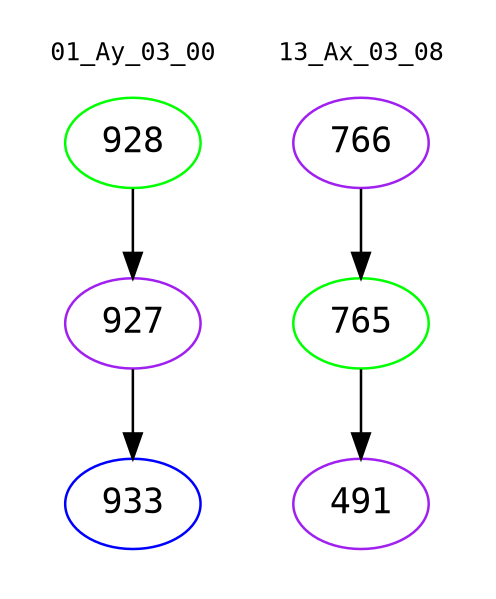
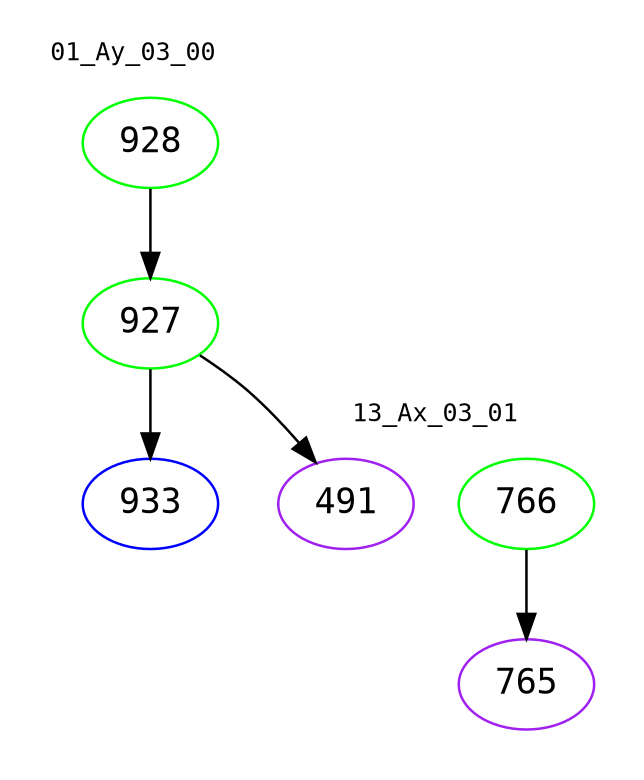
  digraph {
    fontname="DejaVu Sans Mono"
    node [color=green fontname="DejaVu Sans Mono"]
    edge [color=black fontname="DejaVu Sans Mono"]
    n1 [label=928]
-   n2 [color=purple label=927]
+   n2 [label=927]
    n3 [color=blue label=933]
-   n4 [color=purple label=766]
-   n5 [label=765]
+   n4 [label=766]
+   n5 [color=purple label=765]
    n6 [color=purple label=491]
    subgraph cluster_1 {
      color=white
      fontsize=10
      label="01_Ay_03_00"
      n1
      n2
      n3
    }
    subgraph cluster_2 {
      color=white
      fontsize=10
-     label="13_Ax_03_08"
+     label="13_Ax_03_01"
      n4
      n5
      n6
    }
    n1 -> n2
    n2 -> n3
    n4 -> n5
-   n5 -> n6
+   n2 -> n6
  }
